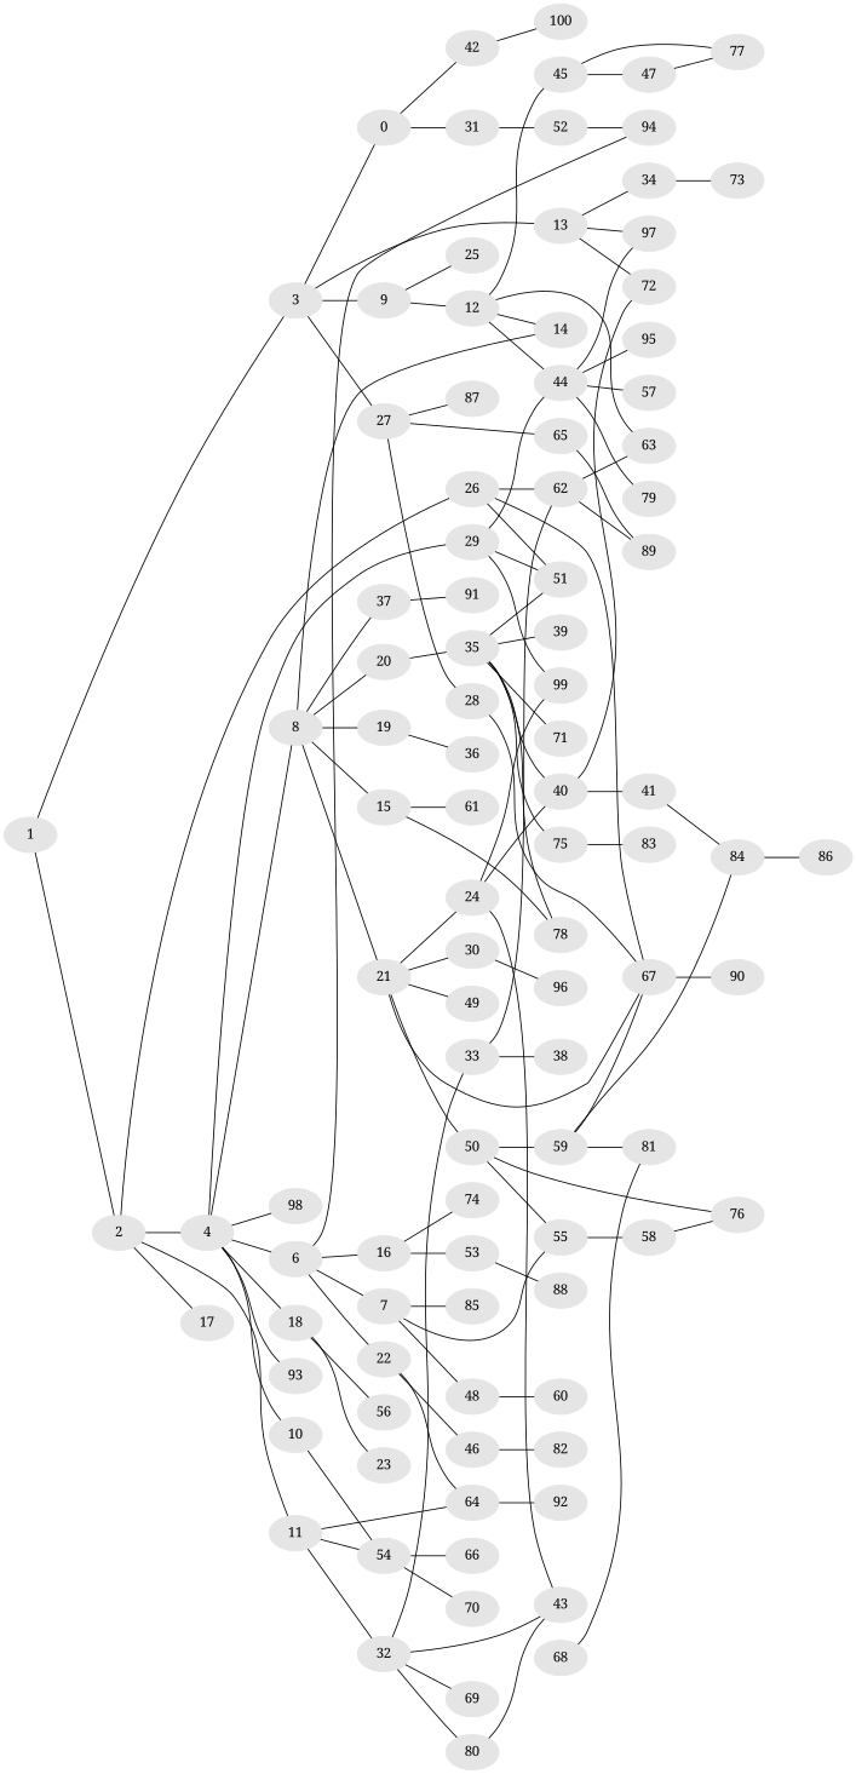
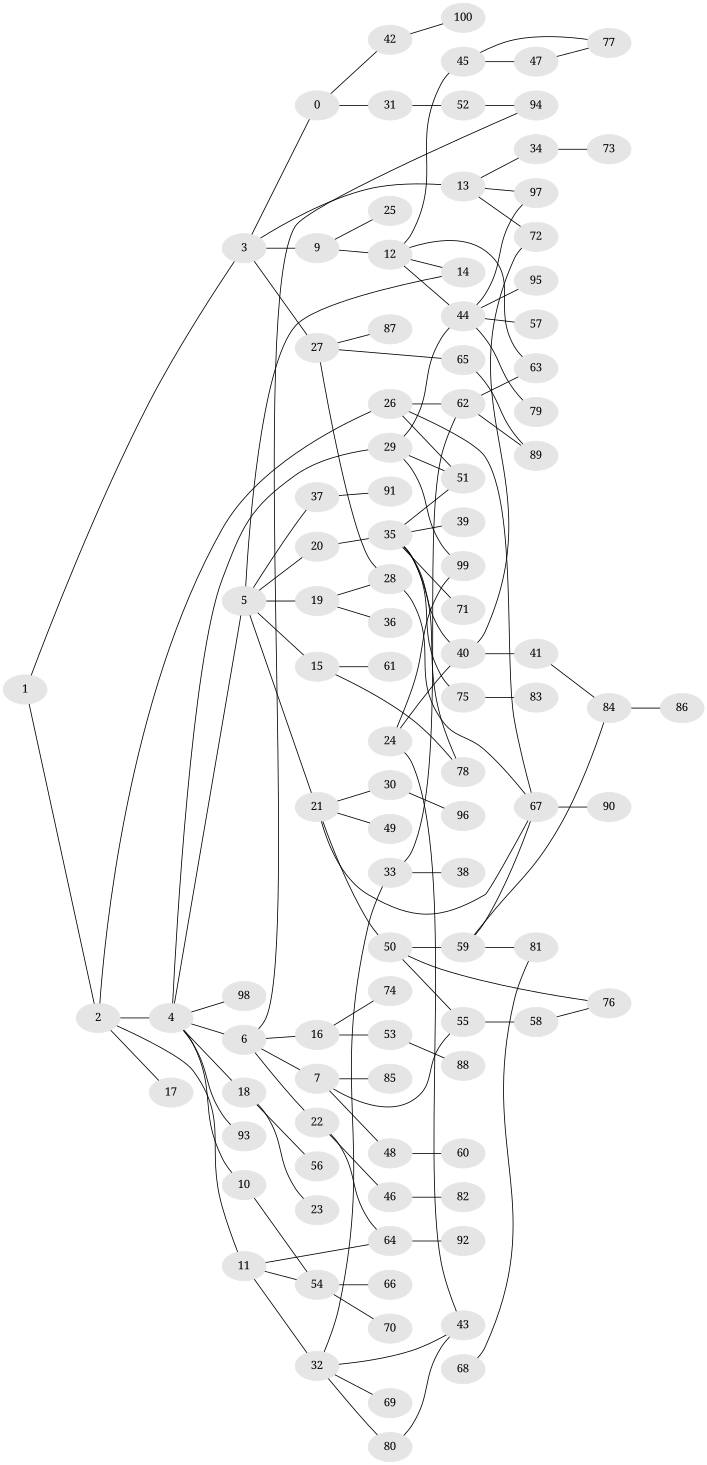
  graph {
    fontname="Noto Serif"
    rankdir=LR
    node [color=gray90 fontname="Noto Serif" style=filled]
    edge [fontname="Noto Serif"]
    1
    2
    3
    4
    11
    17
    26
    n8 [label=0]
    9
    13
    27
    6
-   8
+   8 [label=5]
    10
    18
    29
    93
    98
    54
    32
    64
    67
    51
    62
    31
    42
    12
    25
    34
    72
    97
    28
    65
    87
    7
    16
    22
    94
    14
    15
    19
    20
    21
    37
    23
    56
    44
    99
    52
    100
    48
    55
    85
    53
    74
    46
    60
    58
    61
    78
    36
    35
    30
    24
    49
    50
    96
    91
    45
    63
    66
    70
    43
    33
    69
    80
    92
    57
    79
    95
    47
    77
    73
    88
    40
    39
    71
    75
    59
    76
    90
    82
    89
    38
    41
    68
    81
    83
    84
    86
    1 -- 2
    1 -- 3
    2 -- 4
    2 -- 11
    2 -- 17
    2 -- 26
    3 -- n8
    3 -- 9
    3 -- 13
    3 -- 27
    4 -- 6
    4 -- 8
    4 -- 10
    4 -- 18
    4 -- 29
    4 -- 93
    4 -- 98
    11 -- 54
    11 -- 32
    11 -- 64
    26 -- 67
    26 -- 51
    26 -- 62
    n8 -- 31
    n8 -- 42
    9 -- 12
    9 -- 25
    13 -- 34
    13 -- 72
    13 -- 97
    27 -- 28
    27 -- 65
    27 -- 87
    6 -- 7
    6 -- 16
    6 -- 22
    6 -- 94
    8 -- 14
    8 -- 15
    8 -- 19
    8 -- 20
    8 -- 21
    8 -- 37
    10 -- 54
    18 -- 23
    18 -- 56
    29 -- 51
    29 -- 44
    29 -- 99
    54 -- 66
    54 -- 70
    32 -- 43
    32 -- 33
    32 -- 69
    32 -- 80
    64 -- 92
    67 -- 90
    62 -- 63
    62 -- 89
    31 -- 52
    42 -- 100
    12 -- 14
    12 -- 44
    12 -- 45
    12 -- 63
    34 -- 73
    28 -- 67
    65 -- 89
    7 -- 48
    7 -- 55
    7 -- 85
    16 -- 53
    16 -- 74
    22 -- 64
    22 -- 46
    15 -- 61
    15 -- 78
+   19 -- 28
    19 -- 36
    20 -- 35
    21 -- 67
    21 -- 30
-   21 -- 24
    21 -- 49
    21 -- 50
    37 -- 91
    44 -- 97
    44 -- 57
    44 -- 79
    44 -- 95
    52 -- 94
    48 -- 60
    55 -- 58
    53 -- 88
    46 -- 82
    58 -- 76
    35 -- 51
    35 -- 78
    35 -- 40
    35 -- 39
    35 -- 71
    35 -- 75
    30 -- 96
    24 -- 99
    24 -- 43
    24 -- 40
    50 -- 55
    50 -- 59
    50 -- 76
    45 -- 47
    45 -- 77
    33 -- 62
    33 -- 38
    80 -- 43
    47 -- 77
    40 -- 72
    40 -- 41
    75 -- 83
    59 -- 67
    59 -- 81
    59 -- 84
    41 -- 84
    68 -- 81
    84 -- 86
  }
